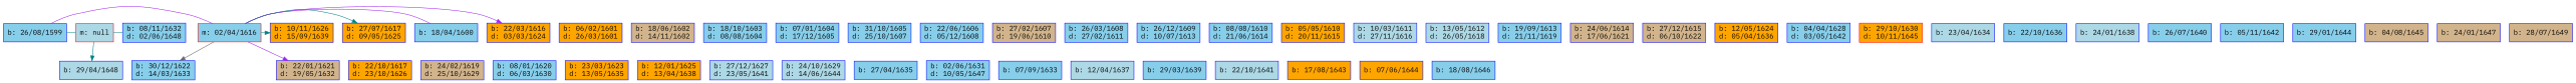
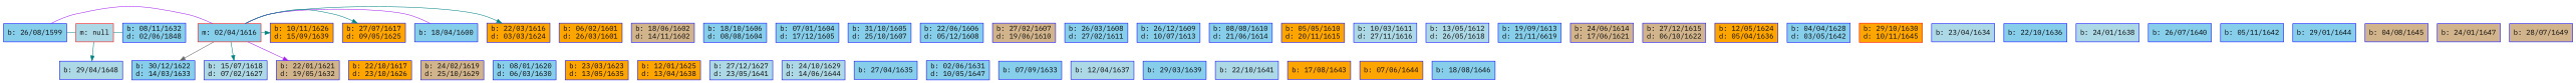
  digraph {
    fontname="IBM Plex Mono"
    node [color=blue fillcolor=skyblue fontname="IBM Plex Mono" shape=box style="solid,filled"]
    edge [color=teal fontname="IBM Plex Mono"]
    n1 [label="b: 26/08/1599"]
    n2 [fillcolor=orange label="b: 22/03/1616\nd: 03/03/1624"]
    n3 [label="b: 18/04/1600"]
    n4 [fillcolor=orange label="b: 27/07/1617\nd: 09/05/1625"]
    n5 [fillcolor=orange label="b: 06/02/1601\nd: 26/03/1601"]
    n6 [fillcolor=tan label="b: 18/06/1602\nd: 14/11/1602"]
-   n7 [label="b: 18/10/1603\nd: 08/08/1604"]
+   n7 [label="b: 18/10/1606\nd: 08/08/1604"]
    n8 [label="b: 07/01/1604\nd: 17/12/1605"]
    n9 [label="b: 31/10/1605\nd: 25/10/1607"]
    n10 [label="b: 22/06/1606\nd: 05/12/1608"]
    n11 [fillcolor=tan label="b: 27/02/1607\nd: 19/06/1610"]
    n12 [label="b: 26/03/1608\nd: 27/02/1611"]
    n13 [label="b: 26/12/1609\nd: 10/07/1613"]
    n14 [label="b: 08/08/1610\nd: 21/06/1614"]
    n15 [fillcolor=orange label="b: 05/05/1610\nd: 20/11/1615"]
    n16 [fillcolor=lightblue label="b: 10/03/1611\nd: 27/11/1616"]
    n17 [fillcolor=lightblue label="b: 13/05/1612\nd: 26/05/1618"]
-   n18 [label="b: 19/09/1613\nd: 21/11/1619"]
+   n18 [label="b: 19/09/1613\nd: 21/11/6619"]
    n19 [fillcolor=tan label="b: 24/06/1614\nd: 17/06/1621"]
    n20 [fillcolor=tan label="b: 27/12/1615\nd: 06/10/1622"]
    n21 [fillcolor=orange label="b: 22/10/1617\nd: 23/10/1626"]
    n22 [fillcolor=tan label="b: 22/01/1621\nd: 19/05/1632"]
    n23 [fillcolor=tan label="b: 24/02/1619\nd: 25/10/1629"]
    n24 [label="b: 08/01/1620\nd: 06/03/1630"]
    n25 [label="b: 30/12/1622\nd: 14/03/1633"]
    n26 [fillcolor=orange label="b: 23/03/1623\nd: 13/05/1635"]
    n27 [fillcolor=lightblue label="b: 29/04/1648"]
    n28 [fillcolor=orange label="b: 12/05/1624\nd: 05/04/1636"]
    n29 [fillcolor=orange label="b: 10/11/1626\nd: 15/09/1639"]
    n30 [fillcolor=orange label="b: 12/01/1625\nd: 13/04/1638"]
    n31 [fillcolor=lightblue label="b: 27/12/1627\nd: 23/05/1641"]
    n32 [label="b: 04/04/1628\nd: 03/05/1642"]
    n33 [fillcolor=lightblue label="b: 24/10/1629\nd: 14/06/1644"]
    n34 [color=red fillcolor=orange label="b: 29/10/1630\nd: 10/11/1645"]
    n35 [label="b: 27/04/1635"]
    n36 [label="b: 02/06/1631\nd: 10/05/1647"]
-   n37 [label="b: 08/11/1632\nd: 02/06/1648"]
+   n37 [label="b: 08/11/1632\nd: 02/06/1848"]
    n38 [label="b: 07/09/1633"]
    n39 [fillcolor=lightblue label="b: 23/04/1634"]
    n40 [label="b: 22/10/1636"]
    n41 [fillcolor=lightblue label="b: 12/04/1637"]
    n42 [fillcolor=lightblue label="b: 24/01/1638"]
    n43 [label="b: 29/03/1639"]
    n44 [label="b: 26/07/1640"]
    n45 [fillcolor=lightblue label="b: 22/10/1641"]
    n46 [label="b: 05/11/1642"]
    n47 [fillcolor=orange label="b: 17/08/1643"]
    n48 [label="b: 29/01/1644"]
    n49 [fillcolor=orange label="b: 07/06/1644"]
    n50 [fillcolor=tan label="b: 04/08/1645"]
    n51 [label="b: 18/08/1646"]
    n52 [fillcolor=tan label="b: 24/01/1647"]
    n53 [fillcolor=tan label="b: 28/07/1649"]
    n54 [color=red label="m: 02/04/1616"]
    n55 [color=red fillcolor=lightblue label="m: null"]
+   n56 [fillcolor=lightblue label="b: 15/07/1618\nd: 07/02/1627"]
    subgraph sub_1 {
      rank=same
      n1
      n2
    }
    subgraph sub_2 {
      rank=same
      n3
      n4
    }
    subgraph sub_3 {
      rank=same
      n2
      n5
    }
    subgraph sub_4 {
      rank=same
      n4
      n6
    }
    subgraph sub_5 {
      rank=same
      n2
      n7
    }
    subgraph sub_6 {
      rank=same
      n4
      n8
    }
    subgraph sub_7 {
      rank=same
      n2
      n9
    }
    subgraph sub_8 {
      rank=same
      n4
      n10
    }
    subgraph sub_9 {
      rank=same
      n2
      n11
    }
    subgraph sub_10 {
      rank=same
      n4
      n12
    }
    subgraph sub_11 {
      rank=same
      n2
      n13
    }
    subgraph sub_12 {
      rank=same
      n4
      n14
    }
    subgraph sub_13 {
      rank=same
      n2
      n15
    }
    subgraph sub_14 {
      rank=same
      n4
      n16
    }
    subgraph sub_15 {
      rank=same
      n2
      n17
    }
    subgraph sub_16 {
      rank=same
      n4
      n18
    }
    subgraph sub_17 {
      rank=same
      n2
      n19
    }
    subgraph sub_18 {
      rank=same
      n4
      n20
    }
    subgraph sub_19 {
      rank=same
      n21
      n22
    }
    subgraph sub_20 {
      rank=same
      n22
      n23
    }
    subgraph sub_21 {
      rank=same
      n24
      n25
    }
    subgraph sub_22 {
      rank=same
      n26
      n27
    }
    subgraph sub_23 {
      rank=same
      n28
      n29
    }
    subgraph sub_24 {
      rank=same
      n27
      n30
    }
    subgraph sub_25 {
      rank=same
      n27
      n31
    }
    subgraph sub_26 {
      rank=same
      n29
      n32
    }
    subgraph sub_27 {
      rank=same
      n27
      n33
    }
    subgraph sub_28 {
      rank=same
      n29
      n34
    }
    subgraph sub_29 {
      rank=same
      n27
      n35
    }
    subgraph sub_30 {
      rank=same
      n27
      n36
    }
    subgraph sub_31 {
      rank=same
      n29
      n37
    }
    subgraph sub_32 {
      rank=same
      n27
      n38
    }
    subgraph sub_33 {
      rank=same
      n29
      n39
    }
    subgraph sub_34 {
      rank=same
      n29
      n40
    }
    subgraph sub_35 {
      rank=same
      n27
      n41
    }
    subgraph sub_36 {
      rank=same
      n29
      n42
    }
    subgraph sub_37 {
      rank=same
      n27
      n43
    }
    subgraph sub_38 {
      rank=same
      n29
      n44
    }
    subgraph sub_39 {
      rank=same
      n27
      n45
    }
    subgraph sub_40 {
      rank=same
      n29
      n46
    }
    subgraph sub_41 {
      rank=same
      n27
      n47
    }
    subgraph sub_42 {
      rank=same
      n29
      n48
    }
    subgraph sub_43 {
      rank=same
      n27
      n49
    }
    subgraph sub_44 {
      rank=same
      n29
      n50
    }
    subgraph sub_45 {
      rank=same
      n27
      n51
    }
    subgraph sub_46 {
      rank=same
      n29
      n52
    }
    subgraph sub_47 {
      rank=same
      n29
      n53
    }
    subgraph sub_48 {
      rank=same
      n1
      n3
      n54
    }
    subgraph sub_49 {
      rank=same
      n1
      n37
      n55
    }
    n1 -> n54 [arrowhead=none color=purple]
    n1 -> n55 [arrowhead=none]
-   n54 -> n2 [color=purple]
+   n54 -> n2
    n54 -> n3 [arrowhead=none color=purple]
    n54 -> n4
    n54 -> n22 [color=purple]
    n54 -> n25 [color=gray40]
    n54 -> n29
+   n54 -> n56
    n55 -> n27
    n55 -> n37 [arrowhead=none]
  }
